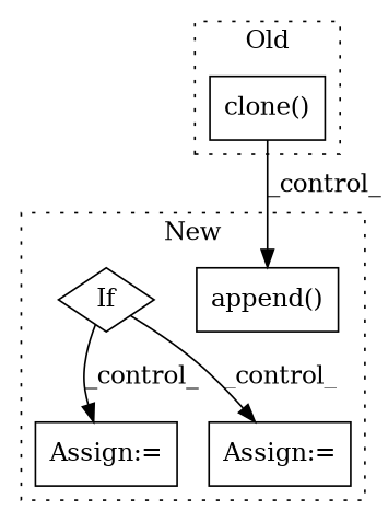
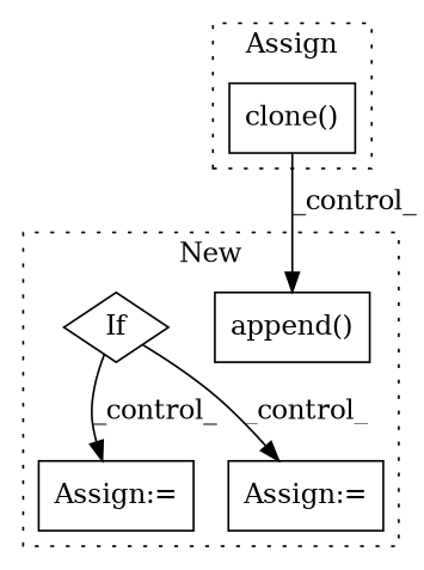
  digraph {
    node [a=75 l=3 shape=box]
    n1 [l="15,1" label="append()" s="6702,6767"]
    n2 [a=96 label=If s=5949 shape=diamond]
    n3 [a=68 label="Assign:=" s=6039]
    n4 [a=68 label="Assign:=" s=6107]
    n5 [l=9 label="clone()" s=6013]
    subgraph cluster_1 {
      label=New
      style=dotted
      n1
      n2
      n3
      n4
    }
    subgraph cluster_2 {
-     label=Old
+     label=Assign
      style=dotted
      n5
    }
    n2 -> n3 [label=_control_]
    n2 -> n4 [label=_control_]
    n5 -> n1 [label=_control_]
  }
